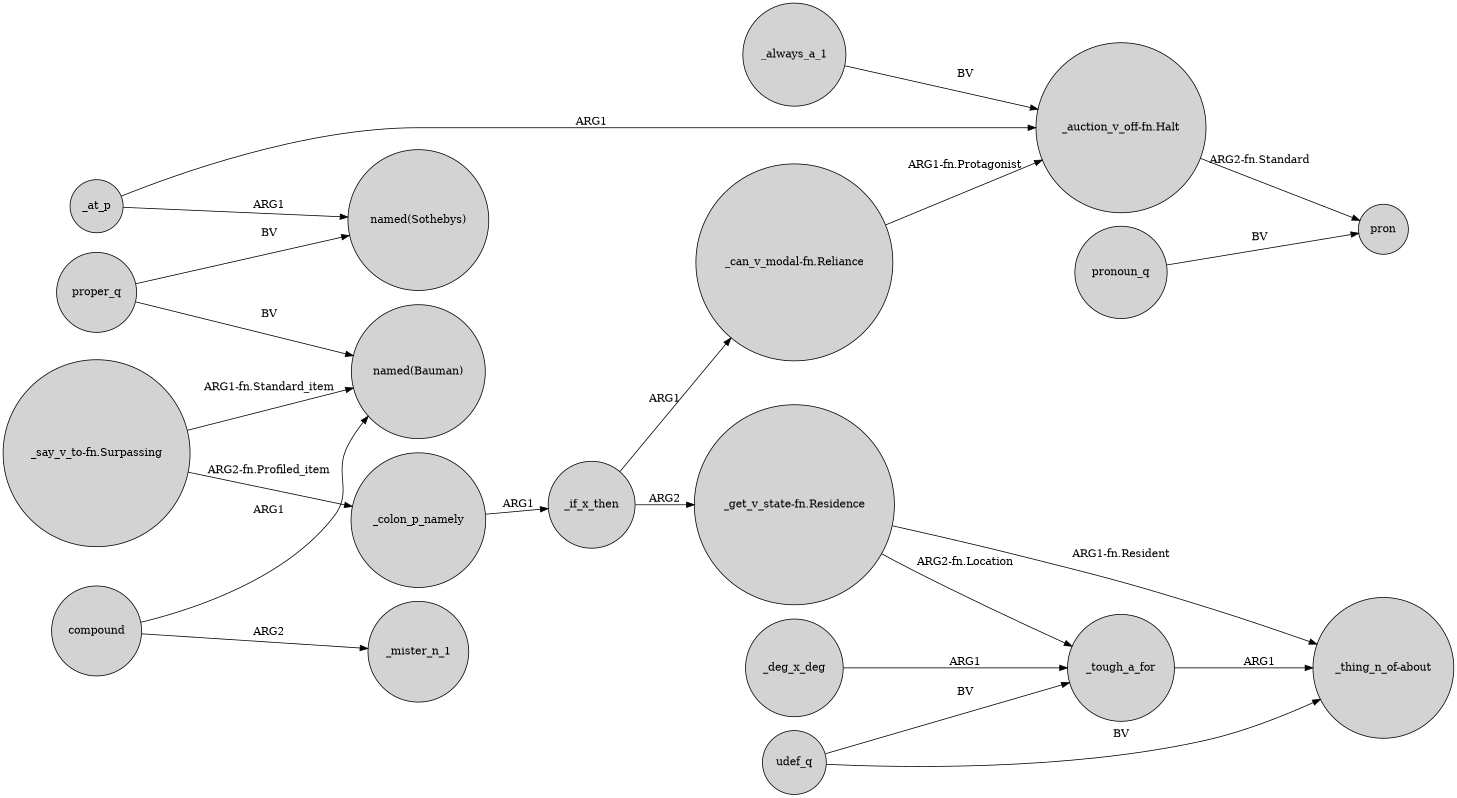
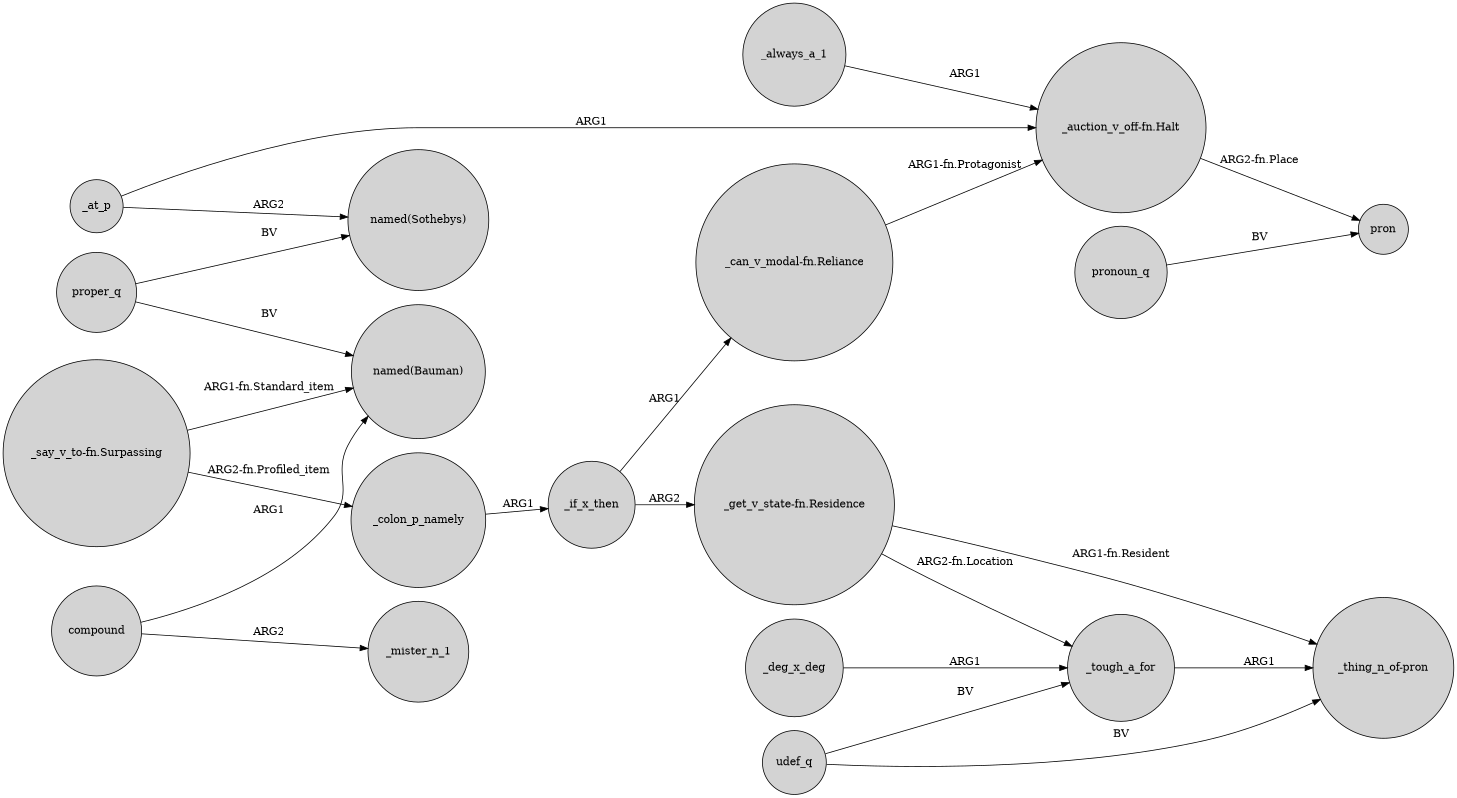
  digraph {
    rankdir=LR
    node [shape=circle style=filled]
    "_can_v_modal-fn.Reliance"
    "_auction_v_off-fn.Halt"
    pron
    _at_p
    "named(Sothebys)"
    compound
    _mister_n_1
    "named(Bauman)"
    proper_q
    _if_x_then
    "_get_v_state-fn.Residence"
    _tough_a_for
-   "_thing_n_of-about"
+   "_thing_n_of-about" [label="_thing_n_of-pron"]
    udef_q
    pronoun_q
    _colon_p_namely
    n17 [label=_deg_x_deg]
    _always_a_1
    "_say_v_to-fn.Surpassing"
    "_can_v_modal-fn.Reliance" -> "_auction_v_off-fn.Halt" [label="ARG1-fn.Protagonist"]
-   "_auction_v_off-fn.Halt" -> pron [label="ARG2-fn.Standard"]
+   "_auction_v_off-fn.Halt" -> pron [label="ARG2-fn.Place"]
    _at_p -> "_auction_v_off-fn.Halt" [label=ARG1]
-   _at_p -> "named(Sothebys)" [label=ARG1]
+   _at_p -> "named(Sothebys)" [label=ARG2]
    compound -> _mister_n_1 [label=ARG2]
    compound -> "named(Bauman)" [label=ARG1]
    proper_q -> "named(Sothebys)" [label=BV]
    proper_q -> "named(Bauman)" [label=BV]
    _if_x_then -> "_can_v_modal-fn.Reliance" [label=ARG1]
    _if_x_then -> "_get_v_state-fn.Residence" [label=ARG2]
    "_get_v_state-fn.Residence" -> _tough_a_for [label="ARG2-fn.Location"]
    "_get_v_state-fn.Residence" -> "_thing_n_of-about" [label="ARG1-fn.Resident"]
    _tough_a_for -> "_thing_n_of-about" [label=ARG1]
    udef_q -> _tough_a_for [label=BV]
    udef_q -> "_thing_n_of-about" [label=BV]
    pronoun_q -> pron [label=BV]
    _colon_p_namely -> _if_x_then [label=ARG1]
    n17 -> _tough_a_for [label=ARG1]
-   _always_a_1 -> "_auction_v_off-fn.Halt" [label=BV]
+   _always_a_1 -> "_auction_v_off-fn.Halt" [label=ARG1]
    "_say_v_to-fn.Surpassing" -> "named(Bauman)" [label="ARG1-fn.Standard_item"]
    "_say_v_to-fn.Surpassing" -> _colon_p_namely [label="ARG2-fn.Profiled_item"]
  }
